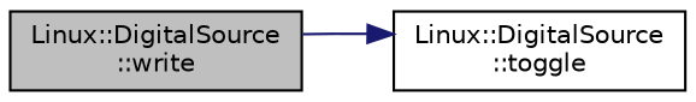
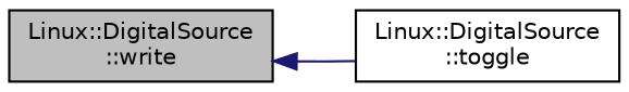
  digraph {
    rankdir=LR
    fontname="DejaVu Sans"
    node [color=black fontname="DejaVu Sans" fontsize=10 shape=record style=filled]
    n1 [fillcolor=grey75 fontcolor=black height=0.2 label="Linux::DigitalSource\l::write" width=0.4]
    n2 [fillcolor=white height=0.2 label="Linux::DigitalSource\l::toggle" width=0.4]
-   n2 -> n1 [color=midnightblue dir=back fontname="DejaVu Sans" fontsize=10 labelfontname=Helvetica labelfontsize=10 style=solid]
+   n1 -> n2 [color=midnightblue dir=back fontname="DejaVu Sans" fontsize=10 labelfontname=Helvetica labelfontsize=10 style=solid]
  }
